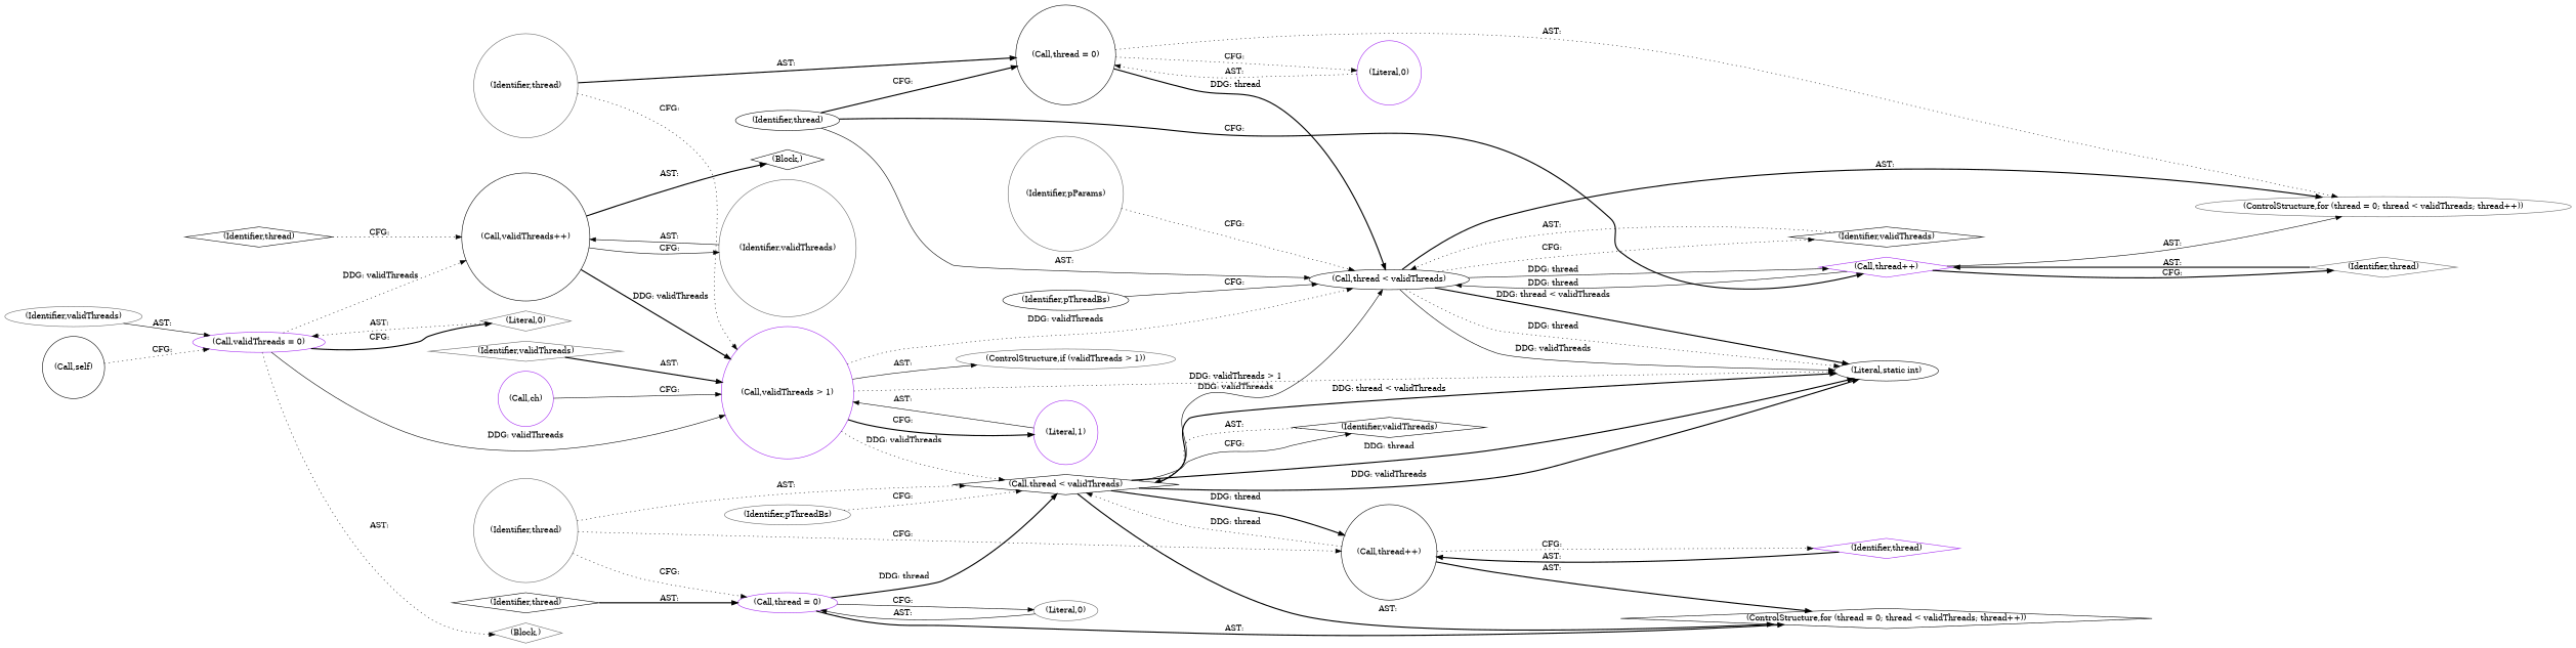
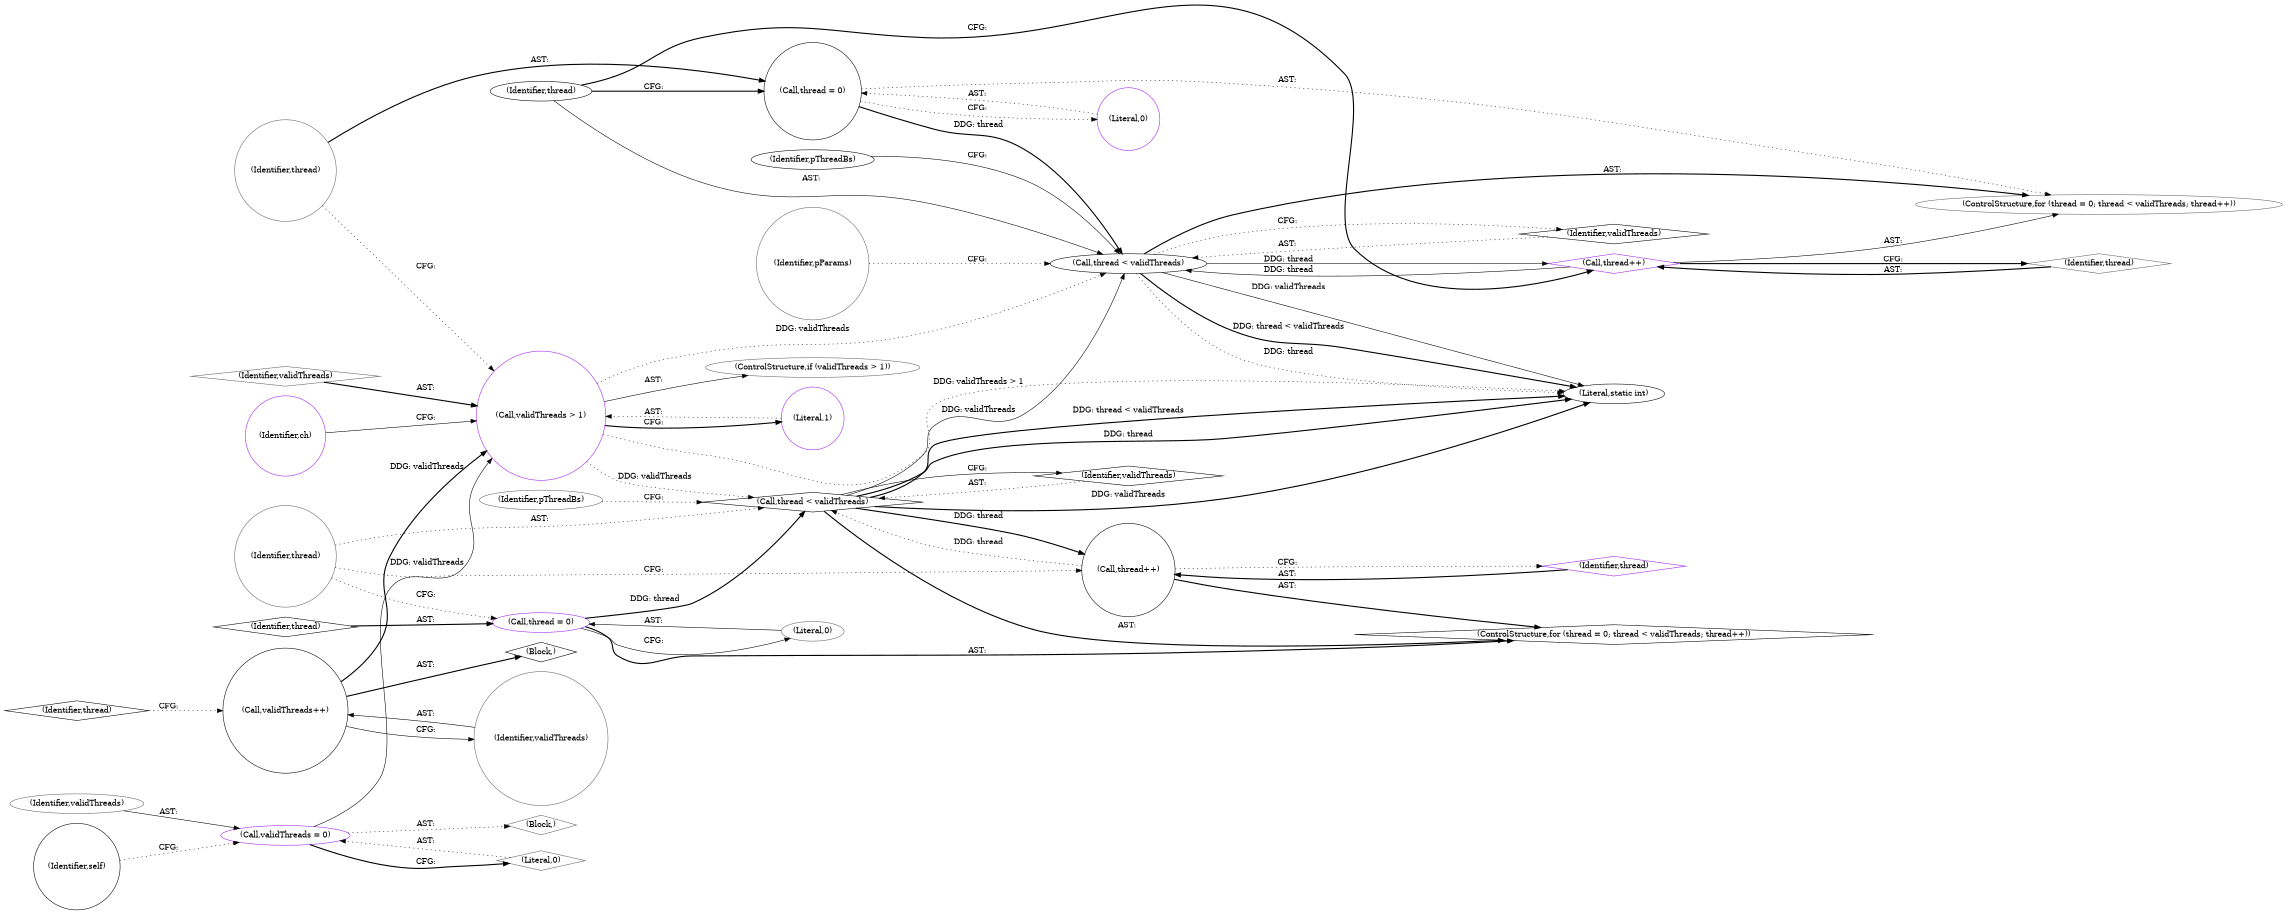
  digraph {
    rankdir=LR
    node [color=black shape=diamond]
    edge [style=bold]
    n1 [label="(Call,thread < validThreads)" shape=ellipse]
    n2 [color=purple label="(Call,thread++)"]
    n3 [color=gray40 label="(ControlStructure,for (thread = 0; thread < validThreads; thread++))" shape=ellipse]
    n4 [label="(Identifier,validThreads)"]
    n5 [label="(Literal,static int)" shape=ellipse]
    n6 [color=gray40 label="(Identifier,thread)"]
    n7 [label="(Call,thread = 0)" shape=circle]
    n8 [color=purple label="(Literal,0)" shape=circle]
    n9 [color=purple label="(Call,validThreads > 1)" shape=circle]
    n10 [label="(Call,thread < validThreads)"]
    n11 [color=gray40 label="(ControlStructure,if (validThreads > 1))" shape=ellipse]
    n12 [color=purple label="(Literal,1)" shape=circle]
    n13 [label="(Call,thread++)" shape=circle]
    n14 [label="(ControlStructure,for (thread = 0; thread < validThreads; thread++))"]
    n15 [label="(Identifier,validThreads)"]
    n16 [label="(Call,validThreads++)" shape=circle]
    n17 [color=gray40 label="(Identifier,validThreads)" shape=circle]
    n18 [label="(Block,)"]
    n19 [color=purple label="(Call,validThreads = 0)" shape=ellipse]
    n20 [color=gray40 label="(Block,)"]
    n21 [color=gray40 label="(Literal,0)"]
    n22 [color=purple label="(Identifier,thread)"]
    n23 [color=purple label="(Call,thread = 0)" shape=ellipse]
    n24 [color=gray40 label="(Literal,0)" shape=ellipse]
    n25 [color=gray40 label="(Identifier,validThreads)"]
-   n26 [color=purple label="(Call,ch)" shape=circle]
+   n26 [color=purple label="(Identifier,ch)" shape=circle]
    n27 [label="(Identifier,pThreadBs)" shape=ellipse]
    n28 [color=gray40 label="(Identifier,thread)" shape=circle]
    n29 [color=gray40 label="(Identifier,validThreads)" shape=ellipse]
    n30 [color=gray40 label="(Identifier,thread)" shape=circle]
-   n31 [label="(Call,self)" shape=circle]
+   n31 [label="(Identifier,self)" shape=circle]
    n32 [color=gray40 label="(Identifier,pParams)" shape=circle]
    n33 [color=gray40 label="(Identifier,pThreadBs)" shape=ellipse]
    n34 [label="(Identifier,thread)"]
    n35 [label="(Identifier,thread)"]
    n36 [label="(Identifier,thread)" shape=ellipse]
    n1 -> n2 [label="DDG: thread" style=solid]
    n1 -> n3 [label="AST: "]
    n1 -> n4 [label="CFG: " style=dotted]
    n1 -> n5 [label="DDG: thread" style=dotted]
    n1 -> n5 [label="DDG: validThreads" style=solid]
    n1 -> n5 [label="DDG: thread < validThreads"]
    n2 -> n1 [label="DDG: thread" style=solid]
    n2 -> n3 [label="AST: " style=solid]
    n2 -> n6 [label="CFG: "]
    n4 -> n1 [label="AST: " style=dotted]
    n6 -> n2 [label="AST: "]
    n7 -> n1 [label="DDG: thread"]
    n7 -> n3 [label="AST: " style=dotted]
    n7 -> n8 [label="CFG: " style=dotted]
    n8 -> n7 [label="AST: " style=dotted]
    n9 -> n1 [label="DDG: validThreads" style=dotted]
    n9 -> n5 [label="DDG: validThreads > 1" style=dotted]
    n9 -> n10 [label="DDG: validThreads" style=dotted]
    n9 -> n11 [label="AST: " style=solid]
    n9 -> n12 [label="CFG: "]
    n10 -> n1 [label="DDG: validThreads" style=solid]
    n10 -> n5 [label="DDG: thread"]
    n10 -> n5 [label="DDG: validThreads"]
    n10 -> n5 [label="DDG: thread < validThreads"]
    n10 -> n13 [label="DDG: thread"]
    n10 -> n14 [label="AST: "]
    n10 -> n15 [label="CFG: " style=solid]
-   n12 -> n9 [label="AST: " style=solid]
+   n12 -> n9 [label="AST: " style=dotted]
    n13 -> n10 [label="DDG: thread" style=dotted]
    n13 -> n14 [label="AST: "]
    n13 -> n22 [label="CFG: " style=dotted]
    n15 -> n10 [label="AST: " style=dotted]
    n16 -> n9 [label="DDG: validThreads"]
    n16 -> n17 [label="CFG: " style=solid]
    n16 -> n18 [label="AST: "]
    n17 -> n16 [label="AST: " style=solid]
    n19 -> n9 [label="DDG: validThreads" style=solid]
-   n19 -> n16 [label="DDG: validThreads" style=dotted]
    n19 -> n20 [label="AST: " style=dotted]
    n19 -> n21 [label="CFG: "]
    n21 -> n19 [label="AST: " style=dotted]
    n22 -> n13 [label="AST: "]
    n23 -> n10 [label="DDG: thread"]
    n23 -> n14 [label="AST: "]
    n23 -> n24 [label="CFG: " style=solid]
    n24 -> n23 [label="AST: " style=solid]
    n25 -> n9 [label="AST: "]
    n26 -> n9 [label="CFG: " style=solid]
    n27 -> n1 [label="CFG: " style=solid]
    n28 -> n10 [label="AST: " style=dotted]
    n28 -> n13 [label="CFG: " style=dotted]
    n28 -> n23 [label="CFG: " style=dotted]
    n29 -> n19 [label="AST: " style=solid]
    n30 -> n7 [label="AST: "]
    n30 -> n9 [label="CFG: " style=dotted]
    n31 -> n19 [label="CFG: " style=dotted]
    n32 -> n1 [label="CFG: " style=dotted]
    n33 -> n10 [label="CFG: " style=dotted]
    n34 -> n23 [label="AST: "]
    n35 -> n16 [label="CFG: " style=dotted]
    n36 -> n1 [label="AST: " style=solid]
    n36 -> n2 [label="CFG: "]
    n36 -> n7 [label="CFG: "]
  }
